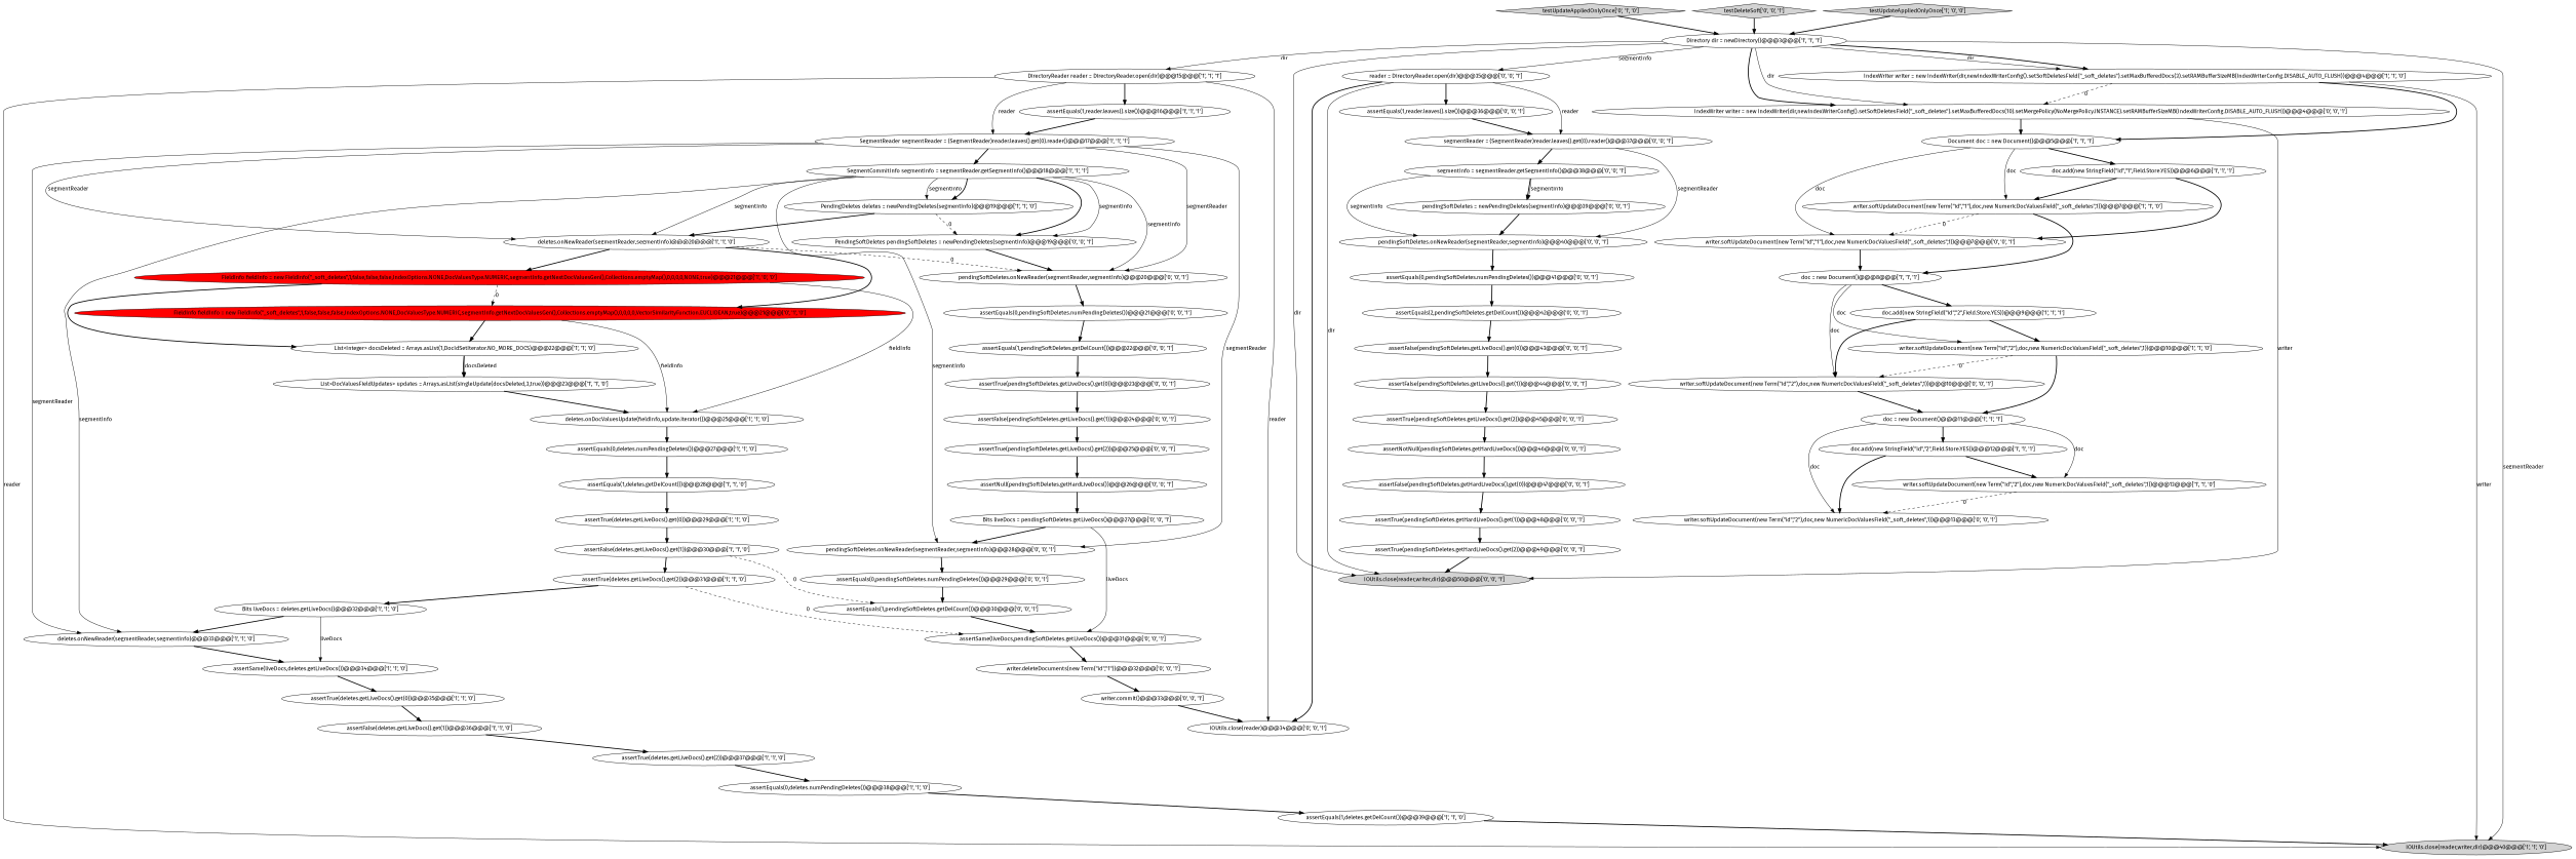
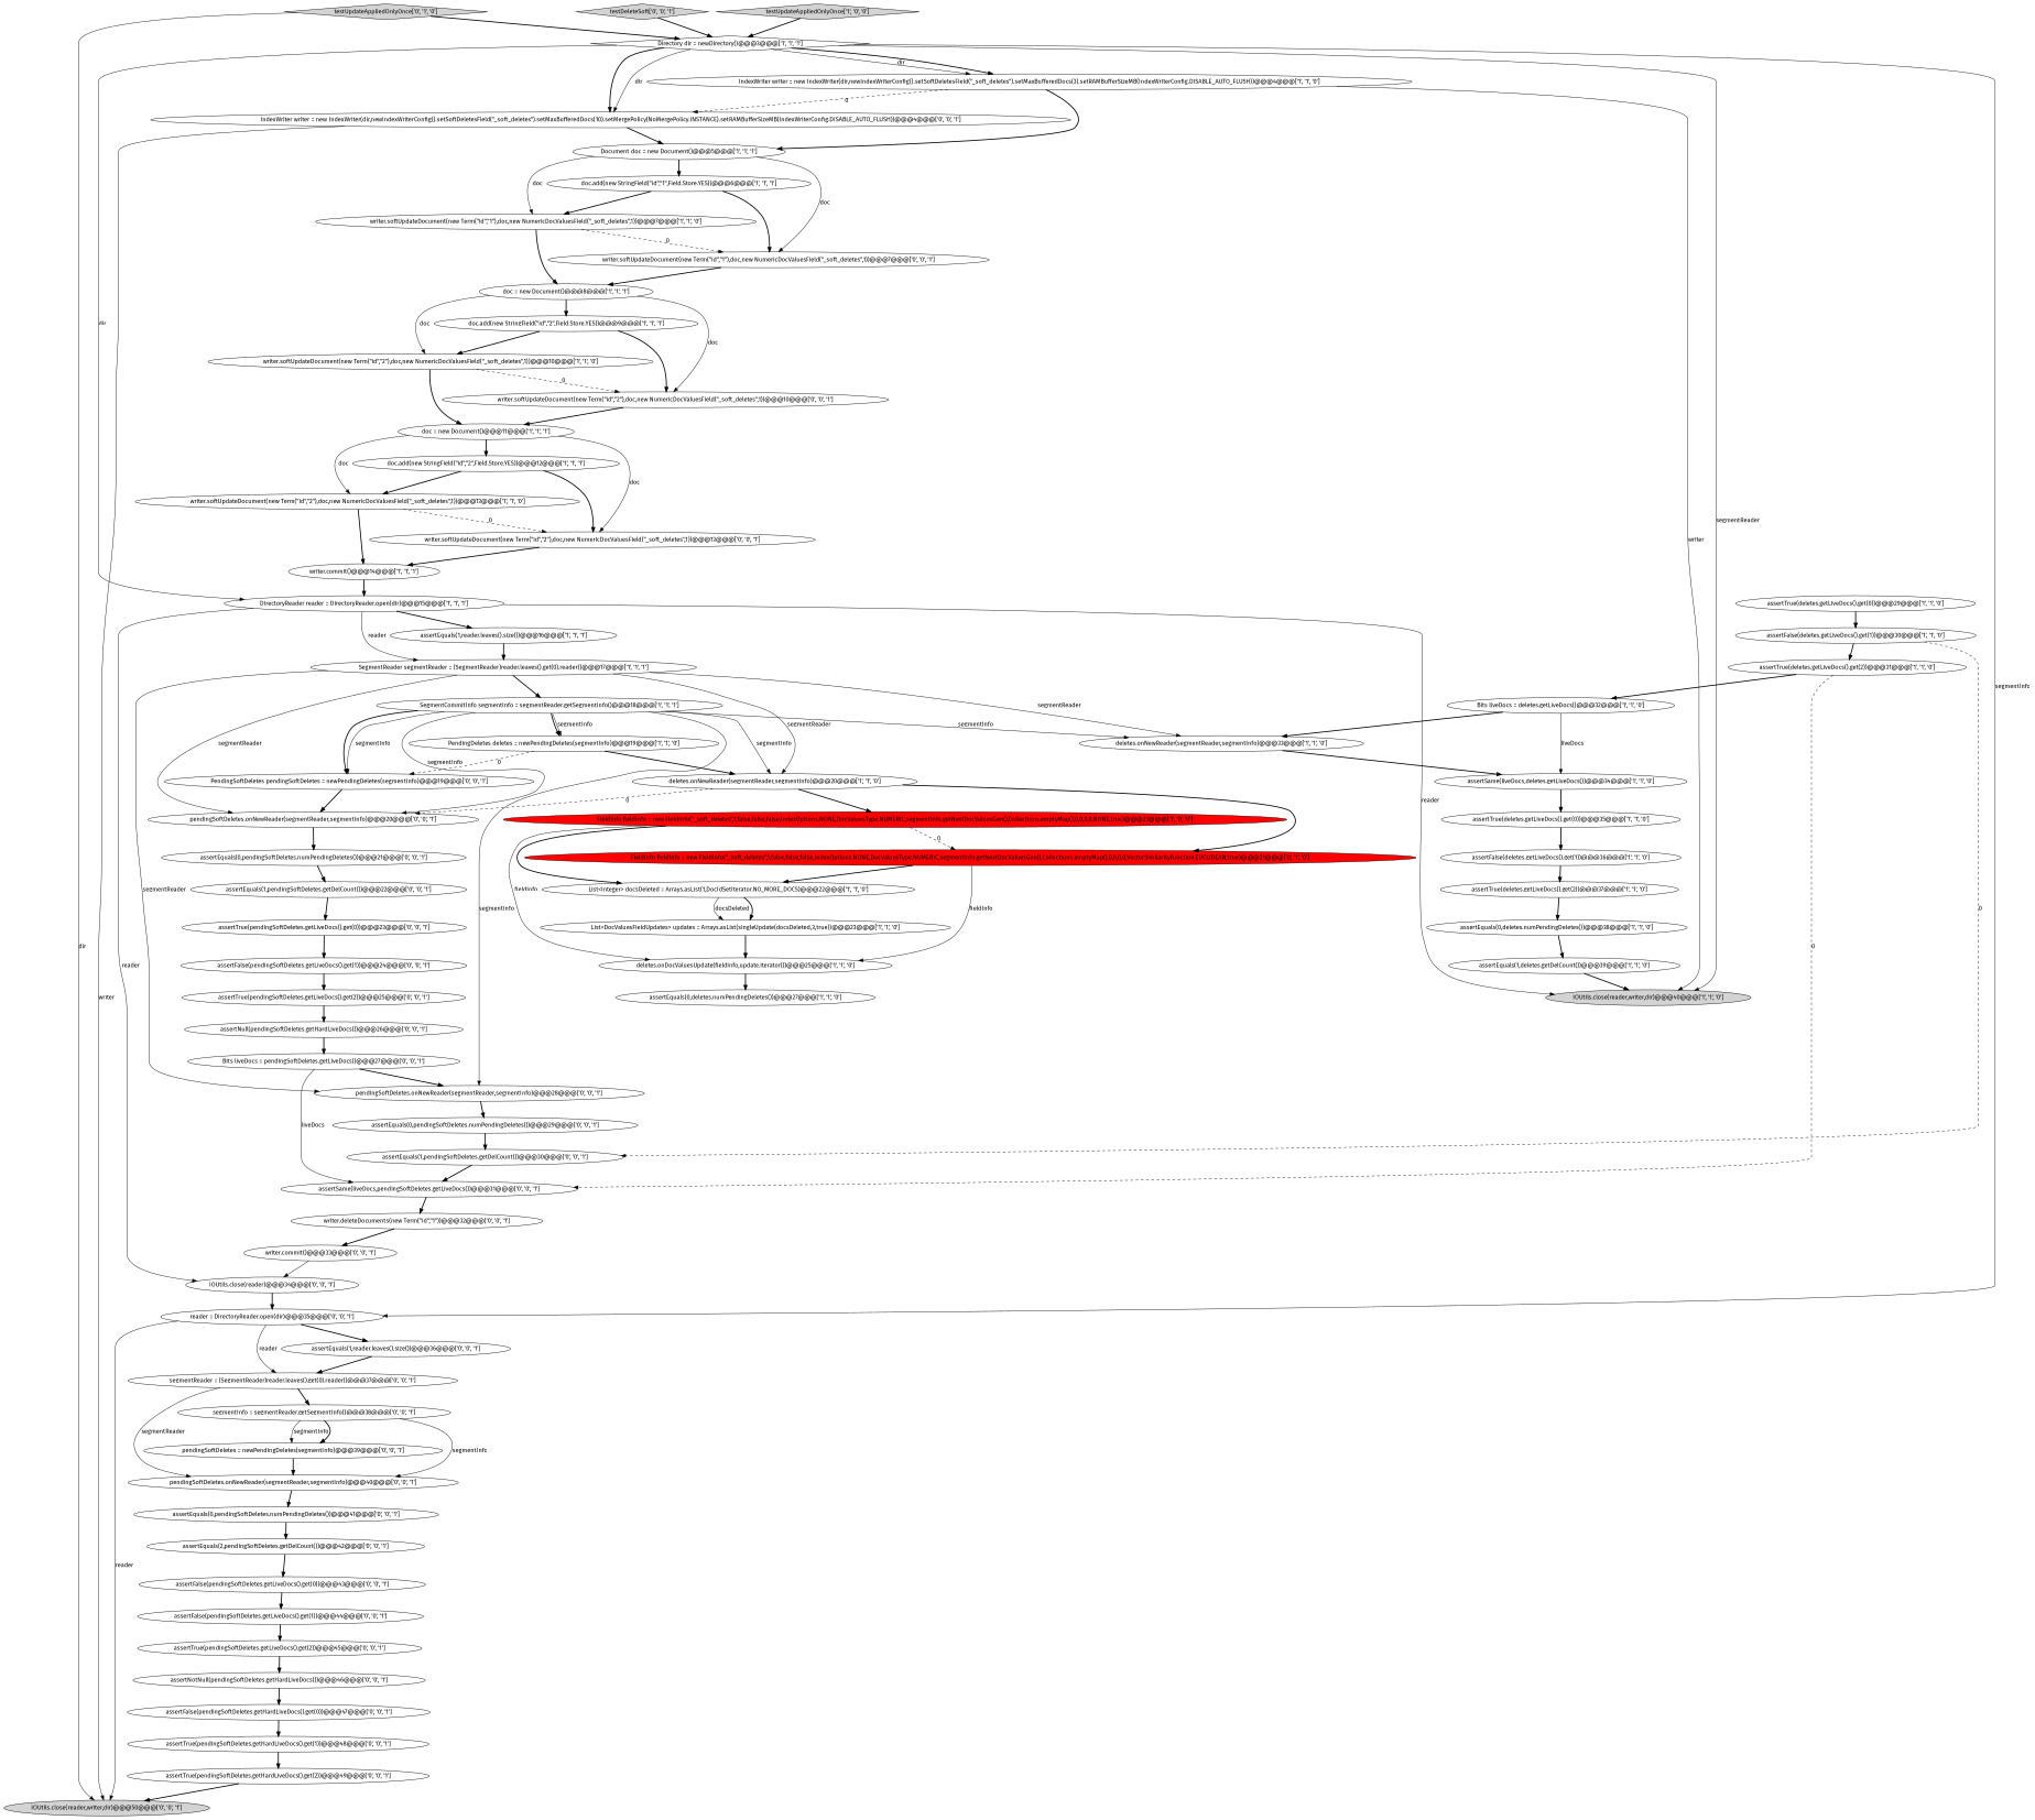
  digraph {
    fontname="Fira Sans"
    node [fillcolor=white fontname="Fira Sans" shape=ellipse style=filled]
    edge [fontname="Fira Sans" style=bold]
    n1 [label="writer.softUpdateDocument(new Term(\"id\",\"2\"),doc,new NumericDocValuesField(\"_soft_deletes\",1))@@@13@@@['1', '1', '0']"]
+   n2 [label="writer.commit()@@@14@@@['1', '1', '1']"]
    n3 [label="writer.softUpdateDocument(new Term(\"id\",\"2\"),doc,new NumericDocValuesField(\"_soft_deletes\",1))@@@13@@@['0', '0', '1']"]
    n4 [label="DirectoryReader reader = DirectoryReader.open(dir)@@@15@@@['1', '1', '1']"]
    n5 [label="assertFalse(deletes.getLiveDocs().get(1))@@@30@@@['1', '1', '0']"]
    n6 [label="assertTrue(deletes.getLiveDocs().get(2))@@@31@@@['1', '1', '0']"]
    n7 [label="assertEquals(1,pendingSoftDeletes.getDelCount())@@@30@@@['0', '0', '1']"]
    n8 [label="Bits liveDocs = deletes.getLiveDocs()@@@32@@@['1', '1', '0']"]
    n9 [label="assertSame(liveDocs,pendingSoftDeletes.getLiveDocs())@@@31@@@['0', '0', '1']"]
    n10 [label="assertTrue(pendingSoftDeletes.getLiveDocs().get(0))@@@23@@@['0', '0', '1']"]
    n11 [label="assertFalse(pendingSoftDeletes.getLiveDocs().get(1))@@@24@@@['0', '0', '1']"]
    n12 [label="assertTrue(pendingSoftDeletes.getLiveDocs().get(2))@@@25@@@['0', '0', '1']"]
    n13 [label="SegmentReader segmentReader = (SegmentReader)reader.leaves().get(0).reader()@@@17@@@['1', '1', '1']"]
    n14 [label="deletes.onNewReader(segmentReader,segmentInfo)@@@20@@@['1', '1', '0']"]
    n15 [label="SegmentCommitInfo segmentInfo = segmentReader.getSegmentInfo()@@@18@@@['1', '1', '1']"]
    n16 [label="pendingSoftDeletes.onNewReader(segmentReader,segmentInfo)@@@28@@@['0', '0', '1']"]
    n17 [label="pendingSoftDeletes.onNewReader(segmentReader,segmentInfo)@@@20@@@['0', '0', '1']"]
    n18 [label="deletes.onNewReader(segmentReader,segmentInfo)@@@33@@@['1', '1', '0']"]
    n19 [fillcolor=red label="FieldInfo fieldInfo = new FieldInfo(\"_soft_deletes\",1,false,false,false,IndexOptions.NONE,DocValuesType.NUMERIC,segmentInfo.getNextDocValuesGen(),Collections.emptyMap(),0,0,0,0,VectorSimilarityFunction.EUCLIDEAN,true)@@@21@@@['0', '1', '0']"]
    n20 [fillcolor=red label="FieldInfo fieldInfo = new FieldInfo(\"_soft_deletes\",1,false,false,false,IndexOptions.NONE,DocValuesType.NUMERIC,segmentInfo.getNextDocValuesGen(),Collections.emptyMap(),0,0,0,0,NONE,true)@@@21@@@['1', '0', '0']"]
    n21 [label="PendingSoftDeletes pendingSoftDeletes = newPendingDeletes(segmentInfo)@@@19@@@['0', '0', '1']"]
    n22 [label="PendingDeletes deletes = newPendingDeletes(segmentInfo)@@@19@@@['1', '1', '0']"]
    n23 [label="assertEquals(0,pendingSoftDeletes.numPendingDeletes())@@@29@@@['0', '0', '1']"]
    n24 [label="assertEquals(0,pendingSoftDeletes.numPendingDeletes())@@@21@@@['0', '0', '1']"]
    n25 [label="assertSame(liveDocs,deletes.getLiveDocs())@@@34@@@['1', '1', '0']"]
-   n26 [label="Directory dir = newDirectory()@@@3@@@['1', '1', '1']"]
+   n26 [label="Directory dir = newDirectory()@@@3@@@['1', '1', '1']" shape=diamond]
    n27 [label="IndexWriter writer = new IndexWriter(dir,newIndexWriterConfig().setSoftDeletesField(\"_soft_deletes\").setMaxBufferedDocs(10).setMergePolicy(NoMergePolicy.INSTANCE).setRAMBufferSizeMB(IndexWriterConfig.DISABLE_AUTO_FLUSH))@@@4@@@['0', '0', '1']"]
    n28 [label="reader = DirectoryReader.open(dir)@@@35@@@['0', '0', '1']"]
    n29 [label="IndexWriter writer = new IndexWriter(dir,newIndexWriterConfig().setSoftDeletesField(\"_soft_deletes\").setMaxBufferedDocs(3).setRAMBufferSizeMB(IndexWriterConfig.DISABLE_AUTO_FLUSH))@@@4@@@['1', '1', '0']"]
    n30 [fillcolor=lightgray label="IOUtils.close(reader,writer,dir)@@@40@@@['1', '1', '0']"]
    n31 [fillcolor=lightgray label="IOUtils.close(reader,writer,dir)@@@50@@@['0', '0', '1']"]
    n32 [label="Document doc = new Document()@@@5@@@['1', '1', '1']"]
    n33 [label="assertEquals(1,reader.leaves().size())@@@16@@@['1', '1', '1']"]
    n34 [label="IOUtils.close(reader)@@@34@@@['0', '0', '1']"]
    n35 [label="assertEquals(1,reader.leaves().size())@@@36@@@['0', '0', '1']"]
    n36 [label="segmentReader = (SegmentReader)reader.leaves().get(0).reader()@@@37@@@['0', '0', '1']"]
    n37 [label="segmentInfo = segmentReader.getSegmentInfo()@@@38@@@['0', '0', '1']"]
    n38 [label="pendingSoftDeletes.onNewReader(segmentReader,segmentInfo)@@@40@@@['0', '0', '1']"]
    n39 [label="List<DocValuesFieldUpdates> updates = Arrays.asList(singleUpdate(docsDeleted,3,true))@@@23@@@['1', '1', '0']"]
    n40 [label="deletes.onDocValuesUpdate(fieldInfo,update.iterator())@@@25@@@['1', '1', '0']"]
    n41 [label="assertEquals(0,deletes.numPendingDeletes())@@@27@@@['1', '1', '0']"]
    n42 [fillcolor=lightgray label="testUpdateAppliedOnlyOnce['0', '1', '0']" shape=diamond]
    n43 [label="assertEquals(0,deletes.numPendingDeletes())@@@38@@@['1', '1', '0']"]
    n44 [label="assertEquals(1,deletes.getDelCount())@@@39@@@['1', '1', '0']"]
    n45 [label="pendingSoftDeletes = newPendingDeletes(segmentInfo)@@@39@@@['0', '0', '1']"]
    n46 [label="assertEquals(0,pendingSoftDeletes.numPendingDeletes())@@@41@@@['0', '0', '1']"]
    n47 [label="assertFalse(pendingSoftDeletes.getLiveDocs().get(0))@@@43@@@['0', '0', '1']"]
    n48 [label="assertFalse(pendingSoftDeletes.getLiveDocs().get(1))@@@44@@@['0', '0', '1']"]
    n49 [label="assertTrue(pendingSoftDeletes.getLiveDocs().get(2))@@@45@@@['0', '0', '1']"]
    n50 [label="assertEquals(2,pendingSoftDeletes.getDelCount())@@@42@@@['0', '0', '1']"]
    n51 [label="List<Integer> docsDeleted = Arrays.asList(1,DocIdSetIterator.NO_MORE_DOCS)@@@22@@@['1', '1', '0']"]
    n52 [label="writer.softUpdateDocument(new Term(\"id\",\"1\"),doc,new NumericDocValuesField(\"_soft_deletes\",1))@@@7@@@['0', '0', '1']"]
    n53 [label="doc = new Document()@@@8@@@['1', '1', '1']"]
    n54 [label="writer.softUpdateDocument(new Term(\"id\",\"2\"),doc,new NumericDocValuesField(\"_soft_deletes\",1))@@@10@@@['1', '1', '0']"]
    n55 [label="doc.add(new StringField(\"id\",\"2\",Field.Store.YES))@@@9@@@['1', '1', '1']"]
    n56 [label="writer.softUpdateDocument(new Term(\"id\",\"2\"),doc,new NumericDocValuesField(\"_soft_deletes\",1))@@@10@@@['0', '0', '1']"]
    n57 [label="writer.softUpdateDocument(new Term(\"id\",\"1\"),doc,new NumericDocValuesField(\"_soft_deletes\",1))@@@7@@@['1', '1', '0']"]
    n58 [label="doc.add(new StringField(\"id\",\"1\",Field.Store.YES))@@@6@@@['1', '1', '1']"]
    n59 [label="doc = new Document()@@@11@@@['1', '1', '1']"]
    n60 [label="assertTrue(deletes.getLiveDocs().get(0))@@@35@@@['1', '1', '0']"]
    n61 [label="assertFalse(deletes.getLiveDocs().get(1))@@@36@@@['1', '1', '0']"]
    n62 [label="assertTrue(deletes.getLiveDocs().get(2))@@@37@@@['1', '1', '0']"]
    n63 [label="assertEquals(1,pendingSoftDeletes.getDelCount())@@@22@@@['0', '0', '1']"]
    n64 [label="assertFalse(pendingSoftDeletes.getHardLiveDocs().get(0))@@@47@@@['0', '0', '1']"]
    n65 [label="assertTrue(pendingSoftDeletes.getHardLiveDocs().get(1))@@@48@@@['0', '0', '1']"]
    n66 [label="assertTrue(pendingSoftDeletes.getHardLiveDocs().get(2))@@@49@@@['0', '0', '1']"]
    n67 [label="assertNull(pendingSoftDeletes.getHardLiveDocs())@@@26@@@['0', '0', '1']"]
    n68 [label="Bits liveDocs = pendingSoftDeletes.getLiveDocs()@@@27@@@['0', '0', '1']"]
    n69 [label="writer.deleteDocuments(new Term(\"id\",\"1\"))@@@32@@@['0', '0', '1']"]
    n70 [label="writer.commit()@@@33@@@['0', '0', '1']"]
    n71 [label="assertTrue(deletes.getLiveDocs().get(0))@@@29@@@['1', '1', '0']"]
    n72 [label="doc.add(new StringField(\"id\",\"2\",Field.Store.YES))@@@12@@@['1', '1', '1']"]
    n73 [label="assertNotNull(pendingSoftDeletes.getHardLiveDocs())@@@46@@@['0', '0', '1']"]
    n74 [fillcolor=lightgray label="testDeleteSoft['0', '0', '1']" shape=diamond]
    n75 [fillcolor=lightgray label="testUpdateAppliedOnlyOnce['1', '0', '0']" shape=diamond]
-   n76 [label="assertEquals(1,deletes.getDelCount())@@@28@@@['1', '1', '0']"]
+   n1 -> n2
    n1 -> n3 [label=0 style=dashed]
+   n2 -> n4
+   n3 -> n2
    n4 -> n13 [label=reader style=solid]
    n4 -> n30 [label=reader style=solid]
    n4 -> n33
    n4 -> n34 [label=reader style=solid]
    n5 -> n6
    n5 -> n7 [label=0 style=dashed]
    n6 -> n8
    n6 -> n9 [label=0 style=dashed]
    n7 -> n9
    n8 -> n18
    n8 -> n25 [label=liveDocs style=solid]
    n9 -> n69
    n10 -> n11
    n11 -> n12
    n12 -> n67
    n13 -> n14 [label=segmentReader style=solid]
    n13 -> n15
    n13 -> n16 [label=segmentReader style=solid]
    n13 -> n17 [label=segmentReader style=solid]
    n13 -> n18 [label=segmentReader style=solid]
    n14 -> n17 [label=0 style=dashed]
    n14 -> n19
    n14 -> n20
    n15 -> n14 [label=segmentInfo style=solid]
    n15 -> n16 [label=segmentInfo style=solid]
    n15 -> n17 [label=segmentInfo style=solid]
    n15 -> n18 [label=segmentInfo style=solid]
    n15 -> n21 [label=segmentInfo style=solid]
    n15 -> n21
    n15 -> n22 [label=segmentInfo style=solid]
    n15 -> n22
    n16 -> n23
    n17 -> n24
    n18 -> n25
    n19 -> n40 [label=fieldInfo style=solid]
    n19 -> n51
    n20 -> n19 [label=0 style=dashed]
    n20 -> n40 [label=fieldInfo style=solid]
    n20 -> n51
    n21 -> n17
    n22 -> n14
    n22 -> n21 [label=0 style=dashed]
    n23 -> n7
    n24 -> n63
    n25 -> n60
    n26 -> n4 [label=dir style=solid]
    n26 -> n27
    n26 -> n27 [label=dir style=solid]
    n26 -> n28 [label=segmentInfo style=solid]
    n26 -> n29 [label=dir style=solid]
    n26 -> n29
    n26 -> n30 [label=segmentReader style=solid]
-   n26 -> n31 [label=dir style=solid]
+   n42 -> n31 [label=dir style=solid]
    n27 -> n31 [label=writer style=solid]
    n27 -> n32
-   n28 -> n31 [label=dir style=solid]
+   n28 -> n31 [label=reader style=solid]
    n28 -> n35
    n28 -> n36 [label=reader style=solid]
    n29 -> n27 [label=0 style=dashed]
    n29 -> n30 [label=writer style=solid]
    n29 -> n32
    n32 -> n52 [label=doc style=solid]
    n32 -> n57 [label=doc style=solid]
    n32 -> n58
    n33 -> n13
-   n28 -> n34
+   n34 -> n28
    n35 -> n36
    n36 -> n37
    n36 -> n38 [label=segmentReader style=solid]
    n37 -> n38 [label=segmentInfo style=solid]
    n37 -> n45 [label=segmentInfo style=solid]
    n37 -> n45
    n38 -> n46
    n39 -> n40
    n40 -> n41
-   n41 -> n76
    n42 -> n26
    n43 -> n44
    n44 -> n30
    n45 -> n38
    n46 -> n50
    n47 -> n48
    n48 -> n49
    n49 -> n73
    n50 -> n47
    n51 -> n39
    n51 -> n39 [label=docsDeleted style=solid]
    n52 -> n53
    n53 -> n54 [label=doc style=solid]
    n53 -> n55
    n53 -> n56 [label=doc style=solid]
    n54 -> n56 [label=0 style=dashed]
    n54 -> n59
    n55 -> n54
    n55 -> n56
    n56 -> n59
    n57 -> n52 [label=0 style=dashed]
    n57 -> n53
    n58 -> n52
    n58 -> n57
    n59 -> n1 [label=doc style=solid]
    n59 -> n3 [label=doc style=solid]
    n59 -> n72
    n60 -> n61
    n61 -> n62
    n62 -> n43
    n63 -> n10
    n64 -> n65
    n65 -> n66
    n66 -> n31
    n67 -> n68
    n68 -> n9 [label=liveDocs style=solid]
    n68 -> n16
    n69 -> n70
-   n70 -> n34
+   n70 -> n34 [style=solid]
    n71 -> n5
    n72 -> n1
    n72 -> n3
    n73 -> n64
    n74 -> n26
    n75 -> n26
-   n76 -> n71
  }
